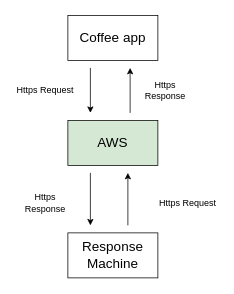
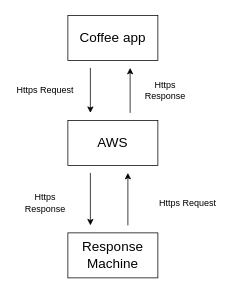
  <mxCell id="0" />
  <mxCell id="1" parent="0" />
  <mxCell id="2" value="&lt;font style=&quot;font-size: 18px&quot;&gt;Coffee app&lt;/font&gt;" style="rounded=0;whiteSpace=wrap;html=1;" parent="1" vertex="1"><mxGeometry x="90" y="20" width="120" height="60" as="geometry" /></mxCell>
- <mxCell id="3" value="&lt;font style=&quot;font-size: 18px&quot;&gt;AWS&lt;/font&gt;" style="rounded=0;whiteSpace=wrap;html=1;fillColor=#d5e8d4;" parent="1" vertex="1"><mxGeometry x="90" y="160" width="120" height="60" as="geometry" /></mxCell>
+ <mxCell id="3" value="&lt;font style=&quot;font-size: 18px&quot;&gt;AWS&lt;/font&gt;" style="rounded=0;whiteSpace=wrap;html=1;" parent="1" vertex="1"><mxGeometry x="90" y="160" width="120" height="60" as="geometry" /></mxCell>
  <mxCell id="4" value="&lt;font style=&quot;font-size: 18px&quot;&gt;Response Machine&lt;/font&gt;" style="rounded=0;whiteSpace=wrap;html=1;" parent="1" vertex="1"><mxGeometry x="90" y="310" width="120" height="60" as="geometry" /></mxCell>
  <mxCell id="5" value="" style="endArrow=classic;html=1;" parent="1" edge="1"><mxGeometry width="50" height="50" relative="1" as="geometry"><mxPoint x="120" y="90" as="sourcePoint" /><mxPoint x="120" y="150" as="targetPoint" /></mxGeometry></mxCell>
  <mxCell id="6" value="" style="endArrow=classic;html=1;" parent="1" edge="1"><mxGeometry width="50" height="50" relative="1" as="geometry"><mxPoint x="173" y="150" as="sourcePoint" /><mxPoint x="173" y="90" as="targetPoint" /></mxGeometry></mxCell>
  <mxCell id="7" value="" style="endArrow=classic;html=1;" parent="1" edge="1"><mxGeometry width="50" height="50" relative="1" as="geometry"><mxPoint x="120" y="230" as="sourcePoint" /><mxPoint x="120" y="300" as="targetPoint" /></mxGeometry></mxCell>
  <mxCell id="8" value="" style="endArrow=classic;html=1;" parent="1" edge="1"><mxGeometry width="50" height="50" relative="1" as="geometry"><mxPoint x="170" y="300" as="sourcePoint" /><mxPoint x="170" y="230" as="targetPoint" /></mxGeometry></mxCell>
  <mxCell id="9" value="Https Response" style="text;html=1;strokeColor=none;fillColor=none;align=center;verticalAlign=middle;whiteSpace=wrap;rounded=0;" parent="1" vertex="1"><mxGeometry x="180" y="100" width="80" height="40" as="geometry" /></mxCell>
  <mxCell id="10" value="Https Response" style="text;html=1;strokeColor=none;fillColor=none;align=center;verticalAlign=middle;whiteSpace=wrap;rounded=0;" parent="1" vertex="1"><mxGeometry x="20" y="250" width="80" height="40" as="geometry" /></mxCell>
  <mxCell id="11" value="Https Request" style="text;html=1;strokeColor=none;fillColor=none;align=center;verticalAlign=middle;whiteSpace=wrap;rounded=0;" parent="1" vertex="1"><mxGeometry x="20" y="100" width="80" height="40" as="geometry" /></mxCell>
  <mxCell id="12" value="Https Request" style="text;html=1;strokeColor=none;fillColor=none;align=center;verticalAlign=middle;whiteSpace=wrap;rounded=0;" parent="1" vertex="1"><mxGeometry x="210" y="250" width="80" height="40" as="geometry" /></mxCell>
